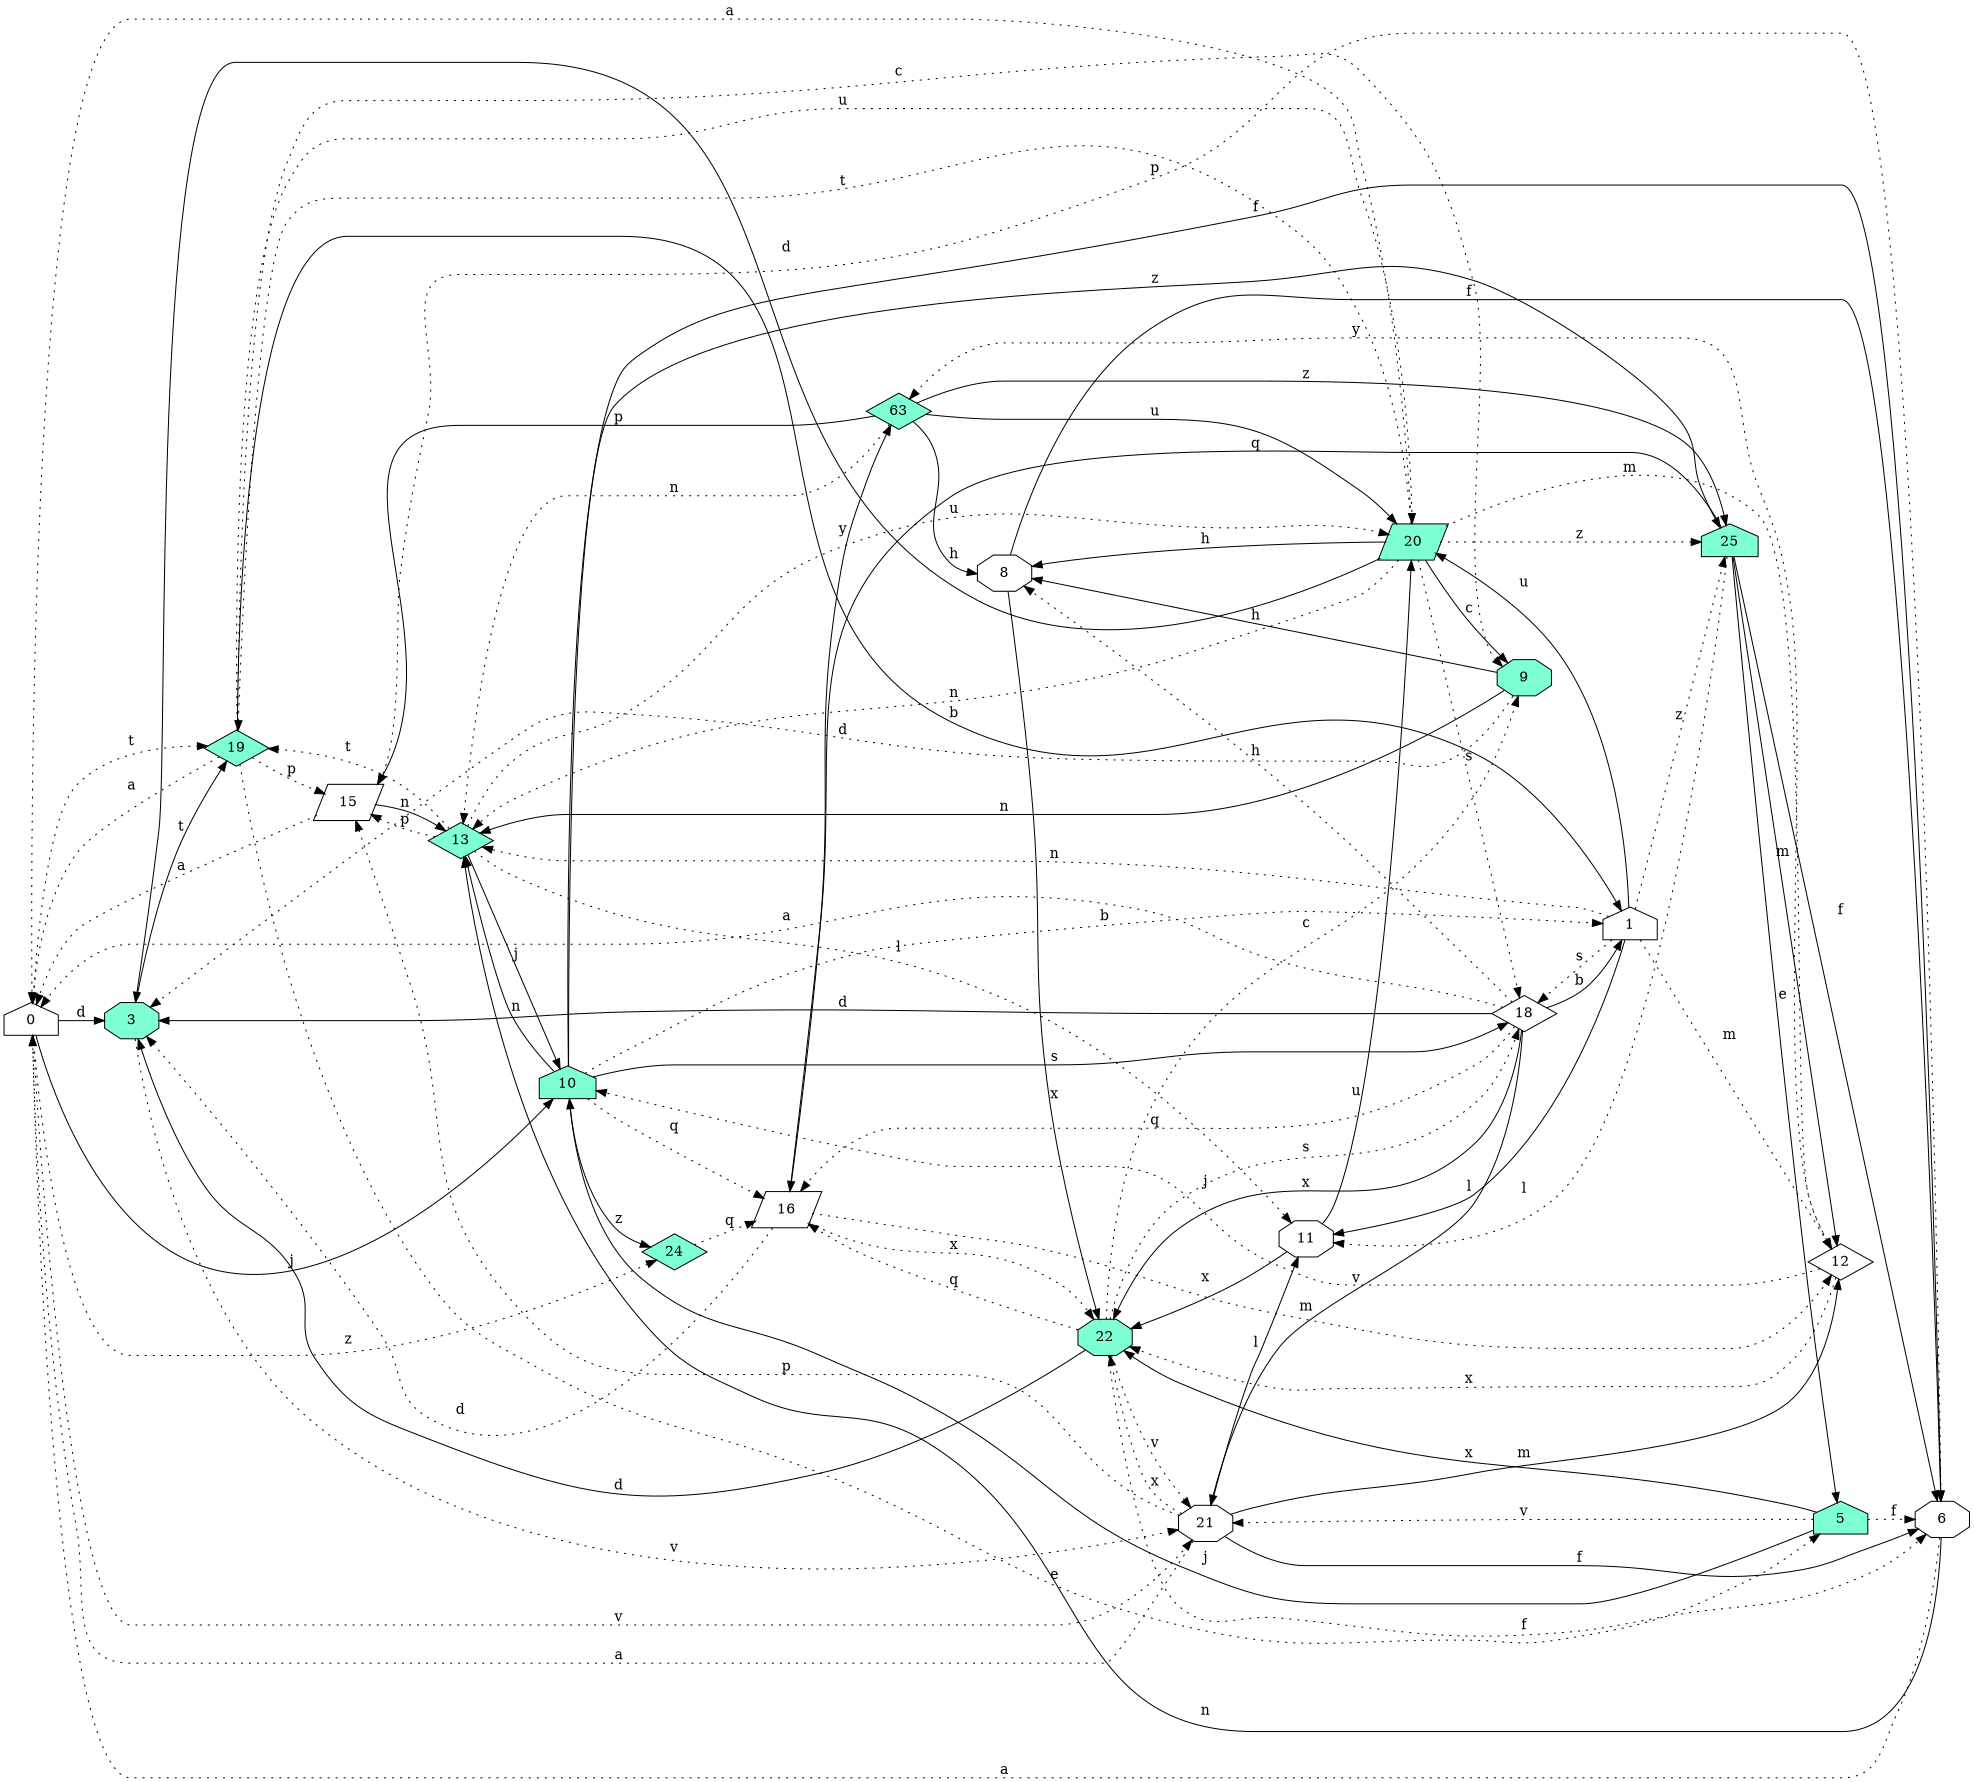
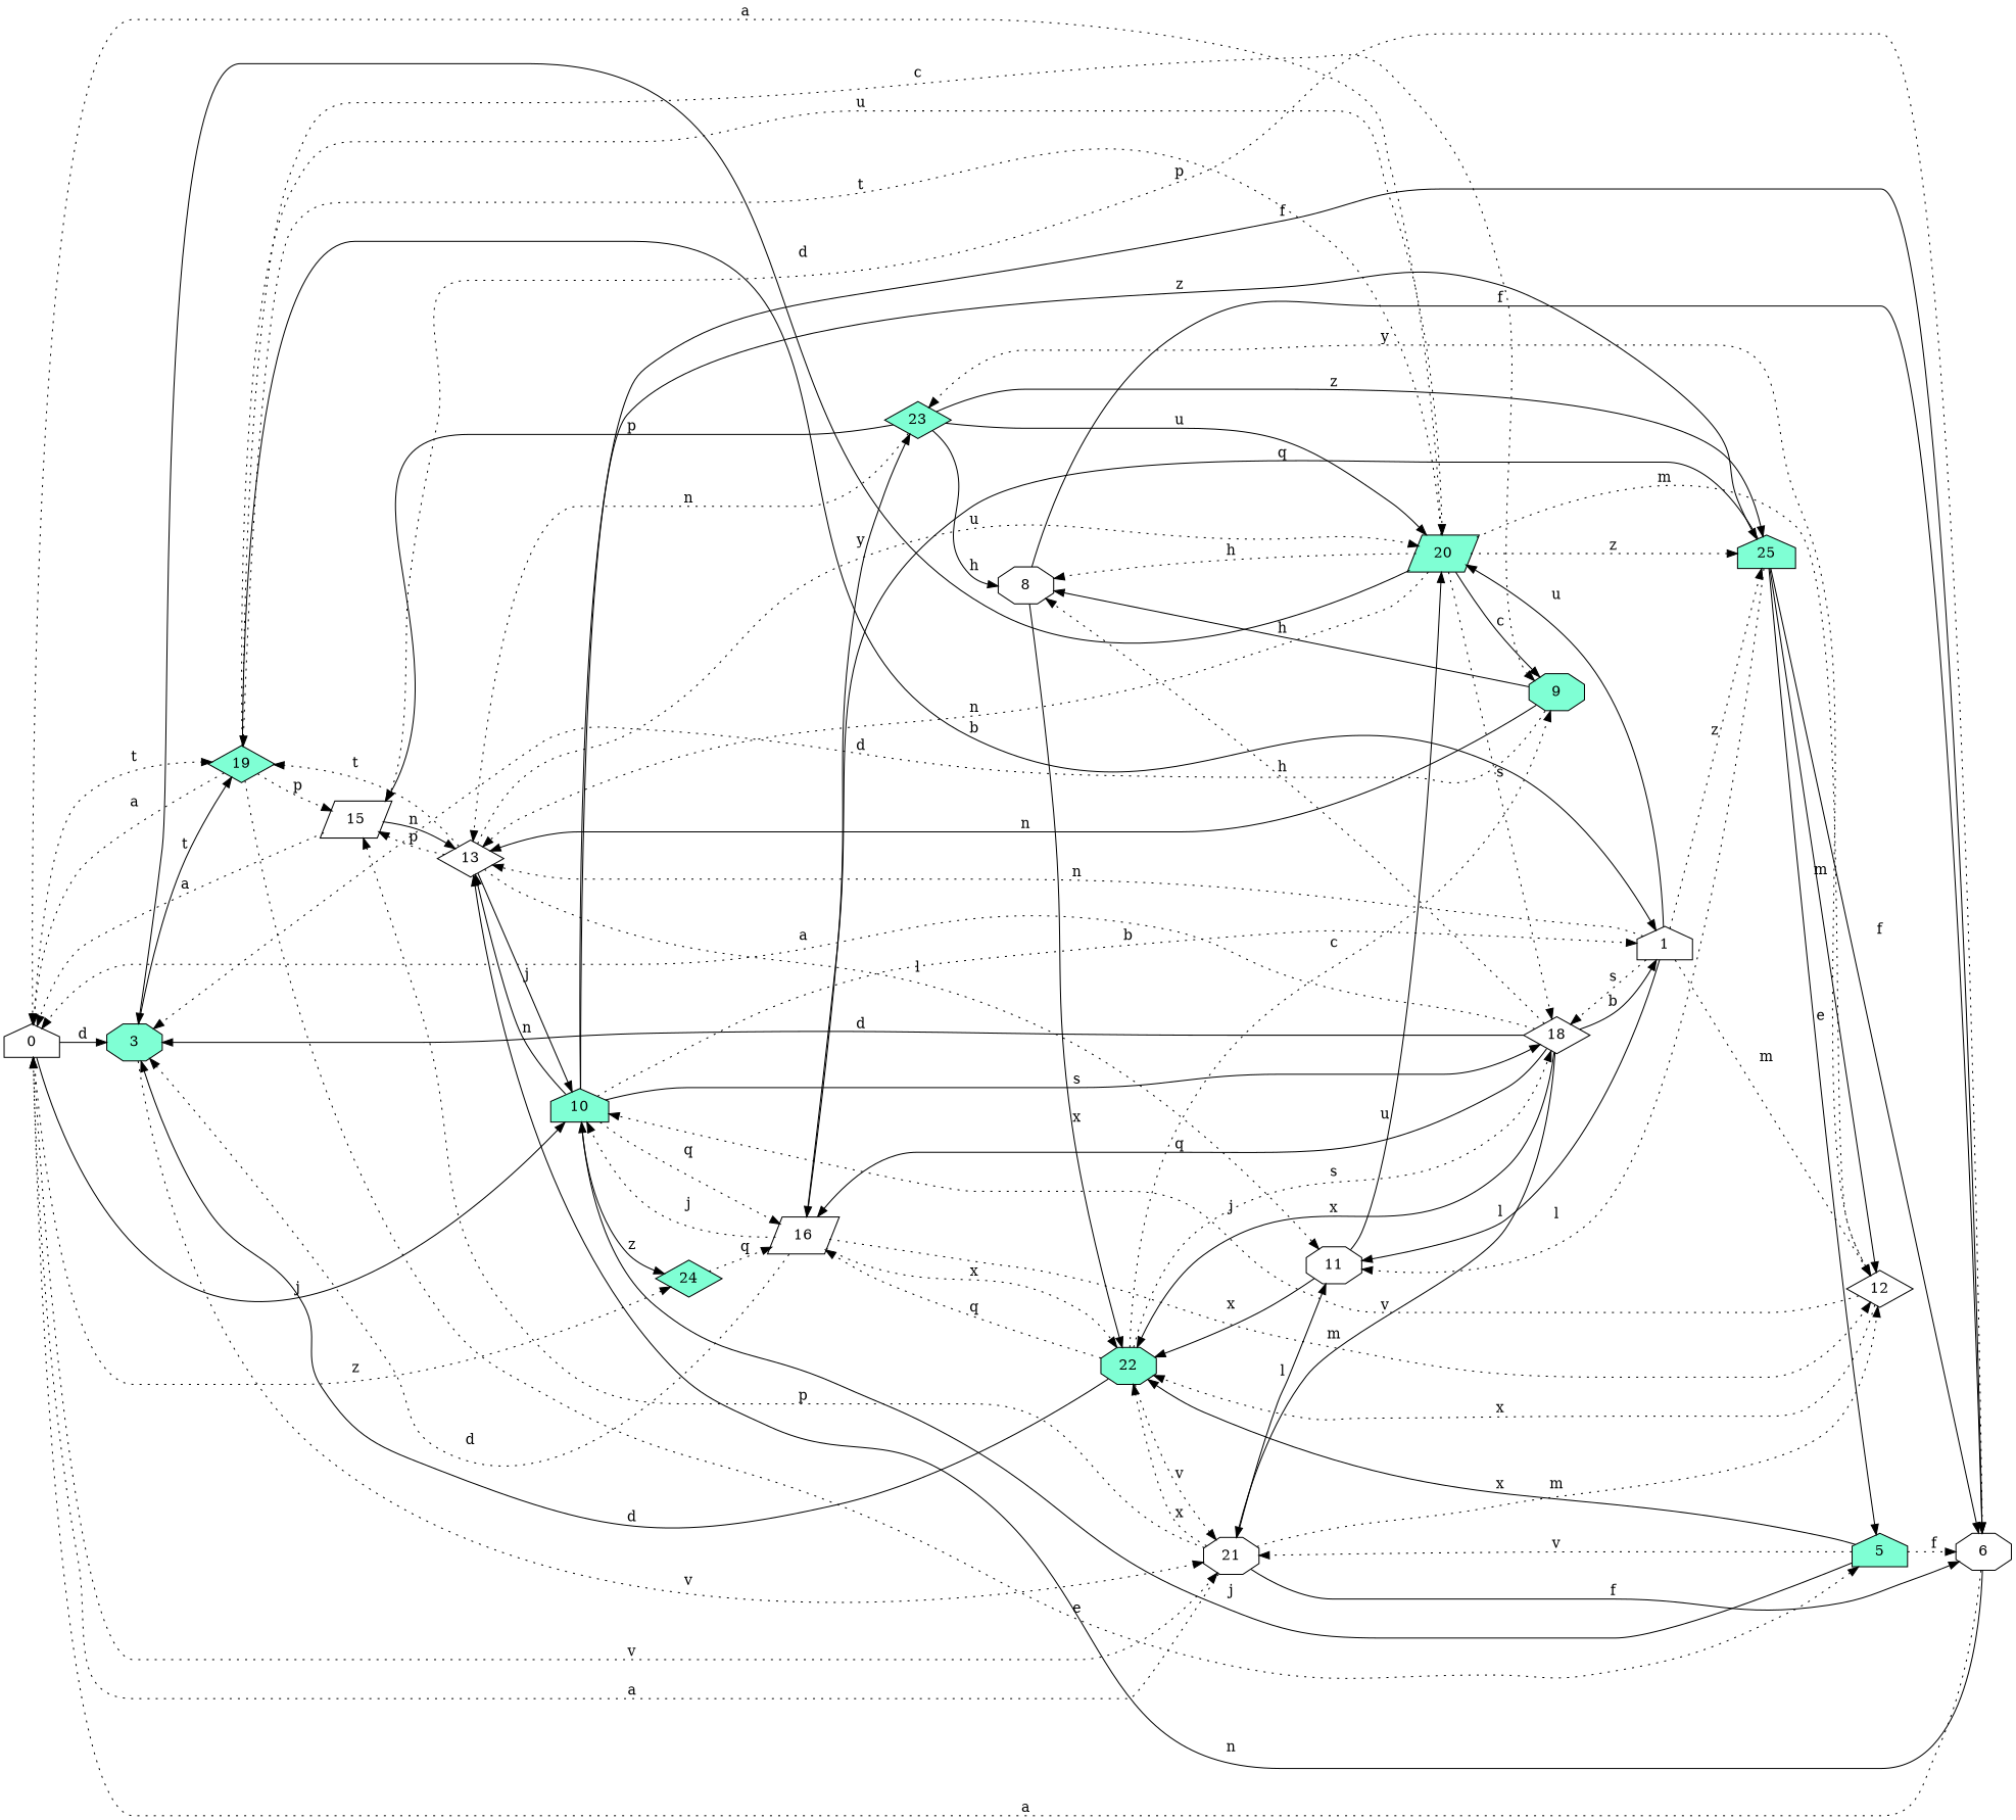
  strict digraph {
    rankdir=LR
    node [fillcolor=white shape=octagon style=filled]
    edge [style=dotted]
    0 [shape=house]
    3 [fillcolor=aquamarine]
    10 [fillcolor=aquamarine shape=house]
    19 [fillcolor=aquamarine shape=diamond]
    21
    24 [fillcolor=aquamarine shape=diamond]
    1 [shape=house]
-   13 [fillcolor=aquamarine shape=diamond]
+   13 [shape=diamond]
    18 [shape=diamond]
    25 [fillcolor=aquamarine shape=house]
    6
    16 [shape=parallelogram]
    20 [fillcolor=aquamarine shape=parallelogram]
    n14 [fillcolor=aquamarine label=9]
    5 [fillcolor=aquamarine shape=house]
    15 [shape=parallelogram]
    11
    12 [shape=diamond]
    22 [fillcolor=aquamarine]
-   23 [fillcolor=aquamarine shape=diamond label=63]
+   23 [fillcolor=aquamarine shape=diamond]
    8
    0 -> 3 [label=d style=solid]
    0 -> 10 [label=j style=solid]
    0 -> 19 [label=t]
    0 -> 21 [label=v]
    0 -> 24 [label=z]
    3 -> 19 [label=t style=solid]
    3 -> 21 [label=v]
    10 -> 24 [label=z style=solid]
    10 -> 1 [label=b]
    10 -> 13 [label=n style=solid]
    10 -> 18 [label=s style=solid]
    10 -> 25 [label=z style=solid]
    10 -> 6 [label=f style=solid]
    10 -> 16 [label=q]
    19 -> 0 [label=a]
    19 -> 1 [label=b style=solid]
    19 -> 20 [label=u]
    19 -> n14 [label=c]
    19 -> 5 [label=e]
    19 -> 15 [label=p]
    21 -> 0 [label=a]
    21 -> 6 [label=f style=solid]
    21 -> 15 [label=p]
    21 -> 11 [label=l style=solid]
-   21 -> 12 [label=m style=solid]
+   21 -> 12 [label=m]
    21 -> 22 [label=x]
    24 -> 16 [label=q]
    1 -> 13 [label=n]
    1 -> 18 [label=s]
    1 -> 25 [label=z]
    1 -> 20 [label=u style=solid]
    1 -> 11 [label=l style=solid]
    1 -> 12 [label=m]
    13 -> 10 [label=j style=solid]
    13 -> 19 [label=t]
    13 -> 20 [label=u]
    13 -> 15 [label=p]
    13 -> 11 [label=l]
    18 -> 0 [label=a]
    18 -> 3 [label=d style=solid]
    18 -> 21 [label=v style=solid]
    18 -> 1 [label=b style=solid]
-   18 -> 16 [label=q]
+   18 -> 16 [label=q style=solid]
    18 -> 22 [label=x style=solid]
    18 -> 8 [label=h]
    25 -> 6 [label=f style=solid]
    25 -> 16 [label=q style=solid]
    25 -> 5 [label=e style=solid]
    25 -> 11 [label=l]
    25 -> 12 [label=m style=solid]
    6 -> 0 [label=a]
    6 -> 13 [label=n style=solid]
    6 -> 15 [label=p]
    16 -> 3 [label=d]
+   16 -> 10 [label=j]
    16 -> 12 [label=m]
    16 -> 22 [label=x]
    16 -> 23 [label=y style=solid]
    20 -> 0 [label=a]
    20 -> 3 [label=d style=solid]
    20 -> 19 [label=t]
    20 -> 13 [label=n]
    20 -> 18 [label=s]
    20 -> 25 [label=z]
    20 -> n14 [label=c style=solid]
    20 -> 12 [label=m]
-   20 -> 8 [label=h style=solid]
+   20 -> 8 [label=h]
    n14 -> 3 [label=d]
    n14 -> 13 [label=n style=solid]
    n14 -> 8 [label=h style=solid]
    5 -> 10 [label=j style=solid]
    5 -> 21 [label=v]
    5 -> 6 [label=f]
    5 -> 22 [label=x style=solid]
    15 -> 0 [label=a]
    15 -> 13 [label=n style=solid]
    11 -> 20 [label=u style=solid]
    11 -> 22 [label=x style=solid]
    12 -> 10 [label=j]
    12 -> 22 [label=x]
    12 -> 23 [label=y]
    22 -> 3 [label=d style=solid]
    22 -> 21 [label=v]
    22 -> 18 [label=s]
-   22 -> 6 [label=f]
    22 -> 16 [label=q]
    22 -> n14 [label=c]
    23 -> 13 [label=n]
    23 -> 25 [label=z style=solid]
    23 -> 20 [label=u style=solid]
    23 -> 15 [label=p style=solid]
    23 -> 8 [label=h style=solid]
    8 -> 6 [label=f style=solid]
    8 -> 22 [label=x style=solid]
  }
